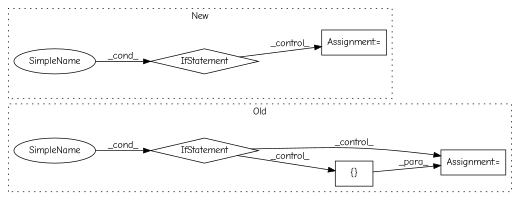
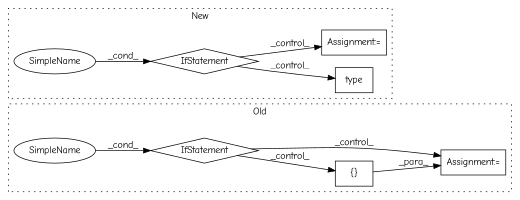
  digraph {
    rankdir=LR
    fontname="Comic Neue"
    node [a=7 shape=box fontname="Comic Neue"]
    edge [fontname="Comic Neue"]
    n1 [a=4 l="1,1" label="{}" s="11704,11714"]
    n2 [l=1 label="Assignment:=" s=11694]
    n3 [a=25 l="4,2" label=IfStatement s="11635,11675" shape=diamond]
    n4 [a=42 label=SimpleName shape=ellipse]
+   n5 [a=32 l="5,1" label=type s="13871,13924"]
    n6 [a=25 l="4,2" label=IfStatement s="13526,13605" shape=diamond]
    n7 [a=42 label=SimpleName shape=ellipse]
    n8 [l=1 label="Assignment:=" s=14576]
    subgraph cluster_1 {
      label=Old
      style=dotted
      n1
      n2
      n3
      n4
    }
    subgraph cluster_2 {
      label=New
      style=dotted
+     n5
      n6
      n7
      n8
    }
    n1 -> n2 [label=_para_]
    n3 -> n1 [label=_control_]
    n3 -> n2 [label=_control_]
    n4 -> n3 [label=_cond_]
+   n6 -> n5 [label=_control_]
    n6 -> n8 [label=_control_]
    n7 -> n6 [label=_cond_]
  }
